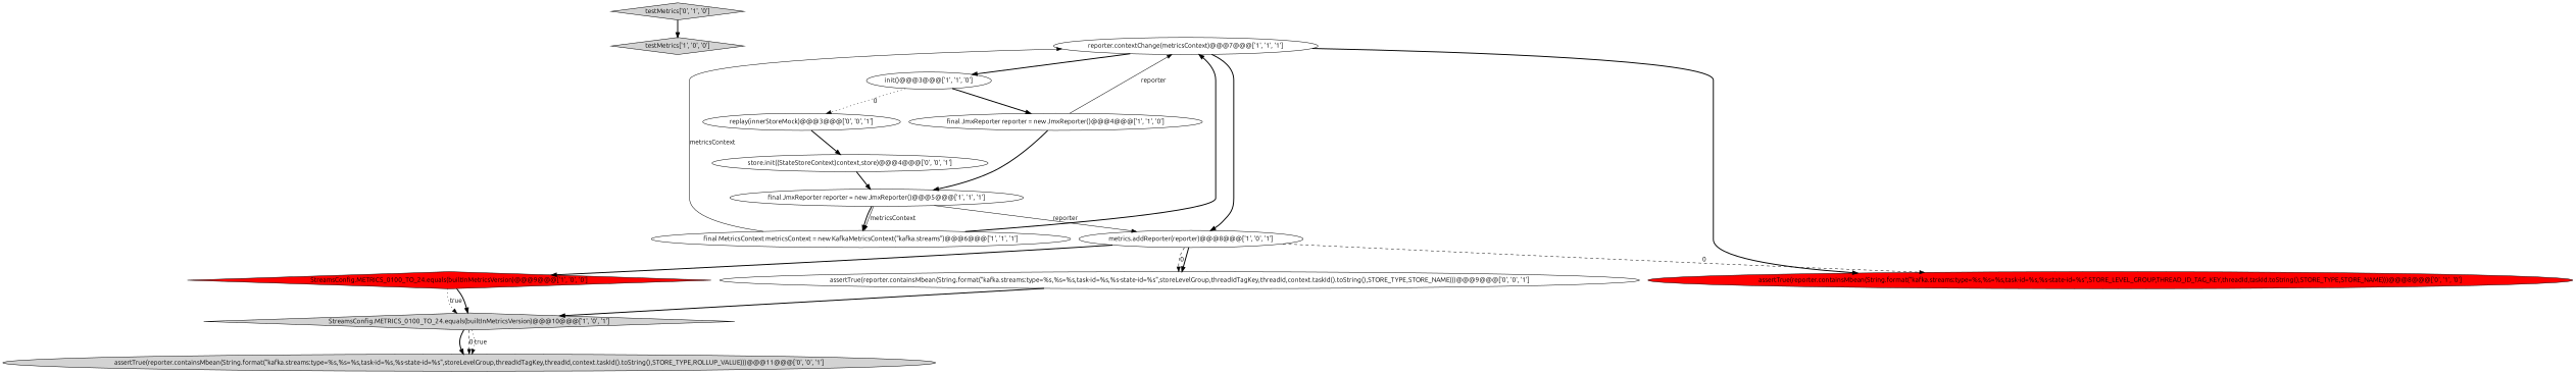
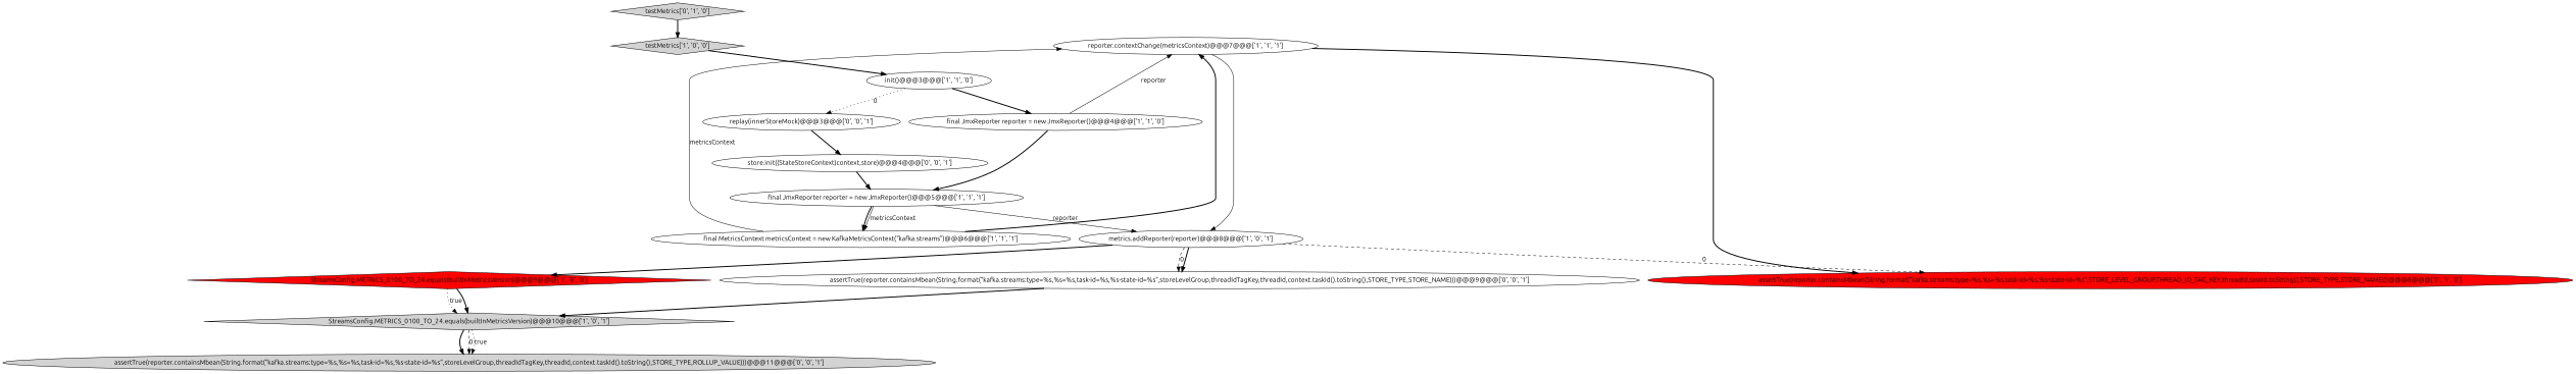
  digraph {
    fontname=Ubuntu
    node [fillcolor=white fontname=Ubuntu shape=ellipse style=filled]
    edge [fontname=Ubuntu style=bold]
    n1 [fillcolor=red label="StreamsConfig.METRICS_0100_TO_24.equals(builtInMetricsVersion)@@@9@@@['1', '0', '0']" shape=diamond]
    n2 [fillcolor=lightgray label="StreamsConfig.METRICS_0100_TO_24.equals(builtInMetricsVersion)@@@10@@@['1', '0', '1']" shape=diamond]
    n3 [fillcolor=lightgray label="assertTrue(reporter.containsMbean(String.format(\"kafka.streams:type=%s,%s=%s,task-id=%s,%s-state-id=%s\",storeLevelGroup,threadIdTagKey,threadId,context.taskId().toString(),STORE_TYPE,ROLLUP_VALUE)))@@@11@@@['0', '0', '1']"]
    n4 [fillcolor=lightgray label="testMetrics['0', '1', '0']" shape=diamond]
    n5 [fillcolor=lightgray label="testMetrics['1', '0', '0']" shape=diamond]
    n6 [label="init()@@@3@@@['1', '1', '0']"]
    n7 [label="final JmxReporter reporter = new JmxReporter()@@@4@@@['1', '1', '0']"]
    n8 [label="replay(innerStoreMock)@@@3@@@['0', '0', '1']"]
    n9 [label="final JmxReporter reporter = new JmxReporter()@@@5@@@['1', '1', '1']"]
    n10 [label="metrics.addReporter(reporter)@@@8@@@['1', '0', '1']"]
    n11 [label="final MetricsContext metricsContext = new KafkaMetricsContext(\"kafka.streams\")@@@6@@@['1', '1', '1']"]
    n12 [label="assertTrue(reporter.containsMbean(String.format(\"kafka.streams:type=%s,%s=%s,task-id=%s,%s-state-id=%s\",storeLevelGroup,threadIdTagKey,threadId,context.taskId().toString(),STORE_TYPE,STORE_NAME)))@@@9@@@['0', '0', '1']"]
    n13 [fillcolor=red label="assertTrue(reporter.containsMbean(String.format(\"kafka.streams:type=%s,%s=%s,task-id=%s,%s-state-id=%s\",STORE_LEVEL_GROUP,THREAD_ID_TAG_KEY,threadId,taskId.toString(),STORE_TYPE,STORE_NAME)))@@@8@@@['0', '1', '0']"]
    n14 [label="reporter.contextChange(metricsContext)@@@7@@@['1', '1', '1']"]
    n15 [label="store.init((StateStoreContext)context,store)@@@4@@@['0', '0', '1']"]
    n1 -> n2 [label=true style=dotted]
    n1 -> n2
    n2 -> n3
    n2 -> n3 [label=0 style=dashed]
    n2 -> n3 [label=true style=dotted]
    n4 -> n5
-   n14 -> n6
+   n5 -> n6
    n6 -> n7
    n6 -> n8 [label=0 style=dotted]
    n7 -> n9
    n7 -> n14 [label=reporter style=solid]
    n8 -> n15
    n9 -> n10 [label=reporter style=solid]
    n9 -> n11
    n9 -> n11 [label=metricsContext style=solid]
    n10 -> n1
    n10 -> n12 [label=0 style=dashed]
    n10 -> n12
    n10 -> n13 [label=0 style=dashed]
    n11 -> n14
    n11 -> n14 [label=metricsContext style=solid]
    n12 -> n2
-   n14 -> n10
+   n14 -> n10 [style=solid]
    n14 -> n13
    n15 -> n9
  }
